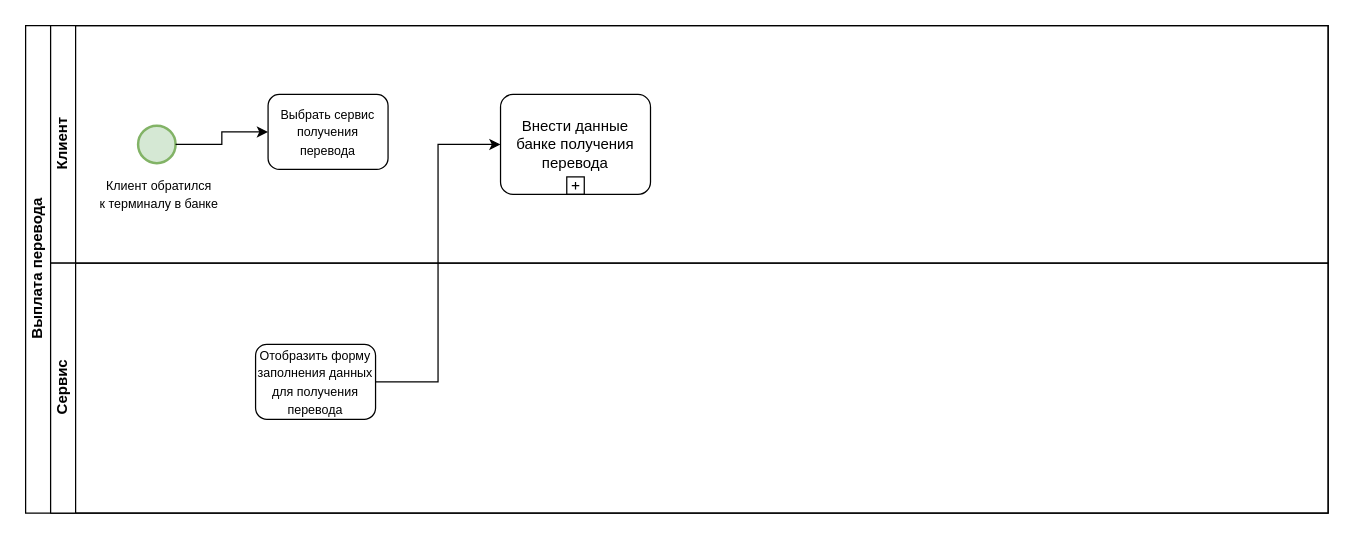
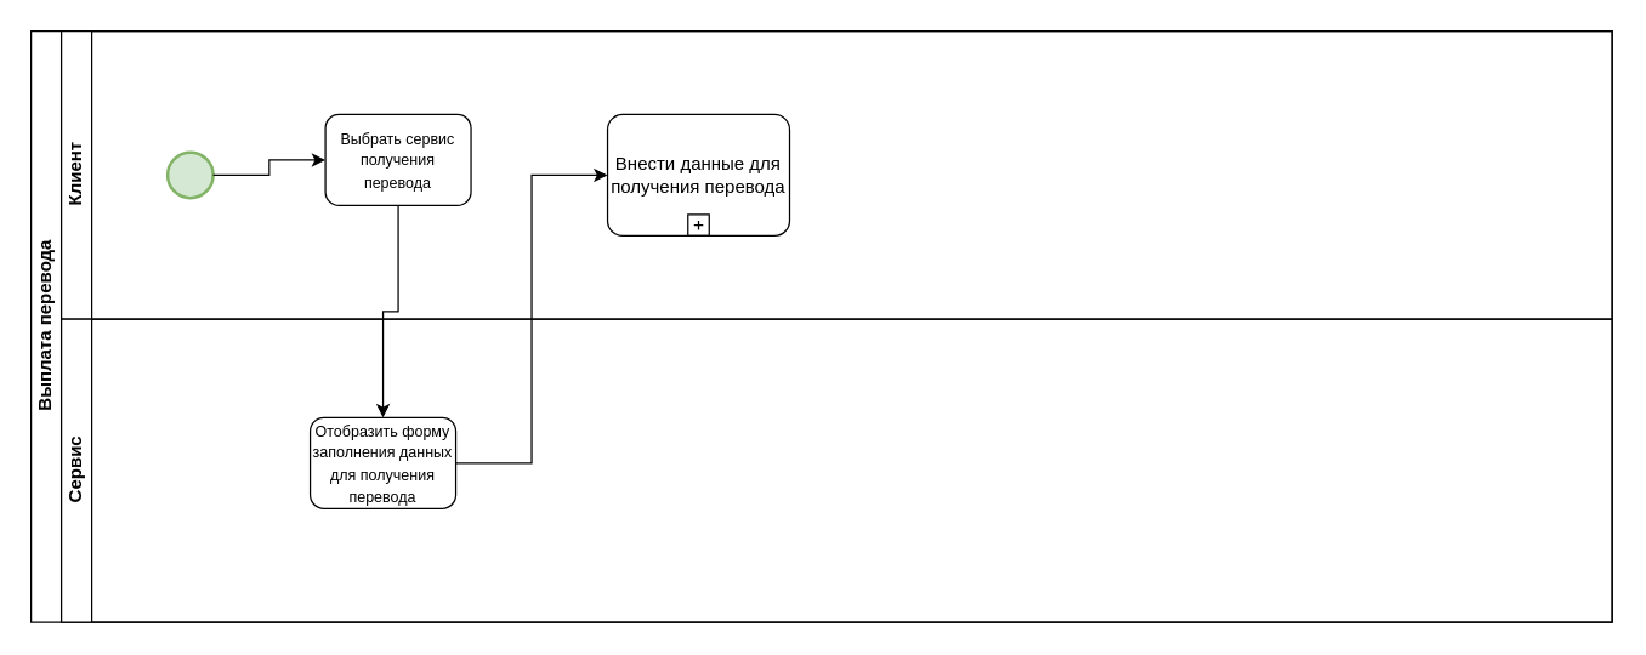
  <mxCell id="0" />
  <mxCell id="1" parent="0" />
  <mxCell id="2" value="Выплата перевода" style="swimlane;childLayout=stackLayout;resizeParent=1;resizeParentMax=0;horizontal=0;startSize=20;horizontalStack=0;html=1;" vertex="1" parent="1"><mxGeometry x="20" y="20" width="1042.23" height="390" as="geometry" /></mxCell>
  <mxCell id="3" value="Клиент" style="swimlane;startSize=20;horizontal=0;html=1;" vertex="1" parent="2"><mxGeometry x="20" width="1022.23" height="190" as="geometry" /></mxCell>
  <mxCell id="4" value="" style="strokeWidth=2;html=1;shape=mxgraph.flowchart.start_2;whiteSpace=wrap;fillColor=#d5e8d4;strokeColor=#82b366;" vertex="1" parent="3"><mxGeometry x="70" y="80" width="30" height="30" as="geometry" /></mxCell>
- <mxCell id="5" value="&lt;p style=&quot;line-height: 106%;&quot;&gt;&lt;font data-sider-select-id=&quot;1f2a6467-5bed-42fa-9687-dce3af121b29&quot; style=&quot;font-size: 10px;&quot;&gt;Клиент обратился &lt;br&gt;к терминалу в банке&lt;/font&gt;&lt;/p&gt;" style="text;strokeColor=none;align=center;fillColor=none;html=1;verticalAlign=middle;whiteSpace=wrap;rounded=0;perimeterSpacing=0;strokeWidth=1;" vertex="1" parent="3"><mxGeometry x="33.75" y="120" width="106.25" height="30" as="geometry" /></mxCell>
  <mxCell id="6" style="edgeStyle=orthogonalEdgeStyle;rounded=0;orthogonalLoop=1;jettySize=auto;html=1;entryX=0;entryY=0.5;entryDx=0;entryDy=0;" edge="1" parent="3" source="4" target="7"><mxGeometry relative="1" as="geometry"><mxPoint x="220" y="95" as="targetPoint" /></mxGeometry></mxCell>
  <mxCell id="7" value="&lt;font data-sider-select-id=&quot;254a3082-e860-41d3-8f90-ba41688f042c&quot; style=&quot;font-size: 10px;&quot;&gt;Выбрать сервис получения перевода&lt;/font&gt;" style="rounded=1;whiteSpace=wrap;html=1;" vertex="1" parent="3"><mxGeometry x="174" y="55" width="96" height="60" as="geometry" /></mxCell>
- <mxCell id="8" value="Внести данные банке получения перевода" style="points=[[0.25,0,0],[0.5,0,0],[0.75,0,0],[1,0.25,0],[1,0.5,0],[1,0.75,0],[0.75,1,0],[0.5,1,0],[0.25,1,0],[0,0.75,0],[0,0.5,0],[0,0.25,0]];shape=mxgraph.bpmn.task;whiteSpace=wrap;rectStyle=rounded;size=10;html=1;container=1;expand=0;collapsible=0;taskMarker=abstract;isLoopSub=1;" vertex="1" parent="3"><mxGeometry x="360" y="55" width="120" height="80" as="geometry" /></mxCell>
+ <mxCell id="8" value="Внести данные для получения перевода" style="points=[[0.25,0,0],[0.5,0,0],[0.75,0,0],[1,0.25,0],[1,0.5,0],[1,0.75,0],[0.75,1,0],[0.5,1,0],[0.25,1,0],[0,0.75,0],[0,0.5,0],[0,0.25,0]];shape=mxgraph.bpmn.task;whiteSpace=wrap;rectStyle=rounded;size=10;html=1;container=1;expand=0;collapsible=0;taskMarker=abstract;isLoopSub=1;" vertex="1" parent="3"><mxGeometry x="360" y="55" width="120" height="80" as="geometry" /></mxCell>
  <mxCell id="9" value="Сервис" style="swimlane;startSize=20;horizontal=0;html=1;" vertex="1" parent="2"><mxGeometry x="20" y="190" width="1022.23" height="200" as="geometry" /></mxCell>
  <mxCell id="10" value="&lt;font data-sider-select-id=&quot;254a3082-e860-41d3-8f90-ba41688f042c&quot; style=&quot;font-size: 10px;&quot;&gt;Отобразить форму заполнения данных для получения перевода&lt;/font&gt;" style="rounded=1;whiteSpace=wrap;html=1;" vertex="1" parent="9"><mxGeometry x="164" y="65" width="96" height="60" as="geometry" /></mxCell>
+ <mxCell id="11" style="edgeStyle=orthogonalEdgeStyle;rounded=0;orthogonalLoop=1;jettySize=auto;html=1;" edge="1" parent="2" source="7" target="10"><mxGeometry relative="1" as="geometry" /></mxCell>
  <mxCell id="12" style="edgeStyle=orthogonalEdgeStyle;rounded=0;orthogonalLoop=1;jettySize=auto;html=1;entryX=0;entryY=0.5;entryDx=0;entryDy=0;entryPerimeter=0;" edge="1" parent="2" source="10" target="8"><mxGeometry relative="1" as="geometry" /></mxCell>
